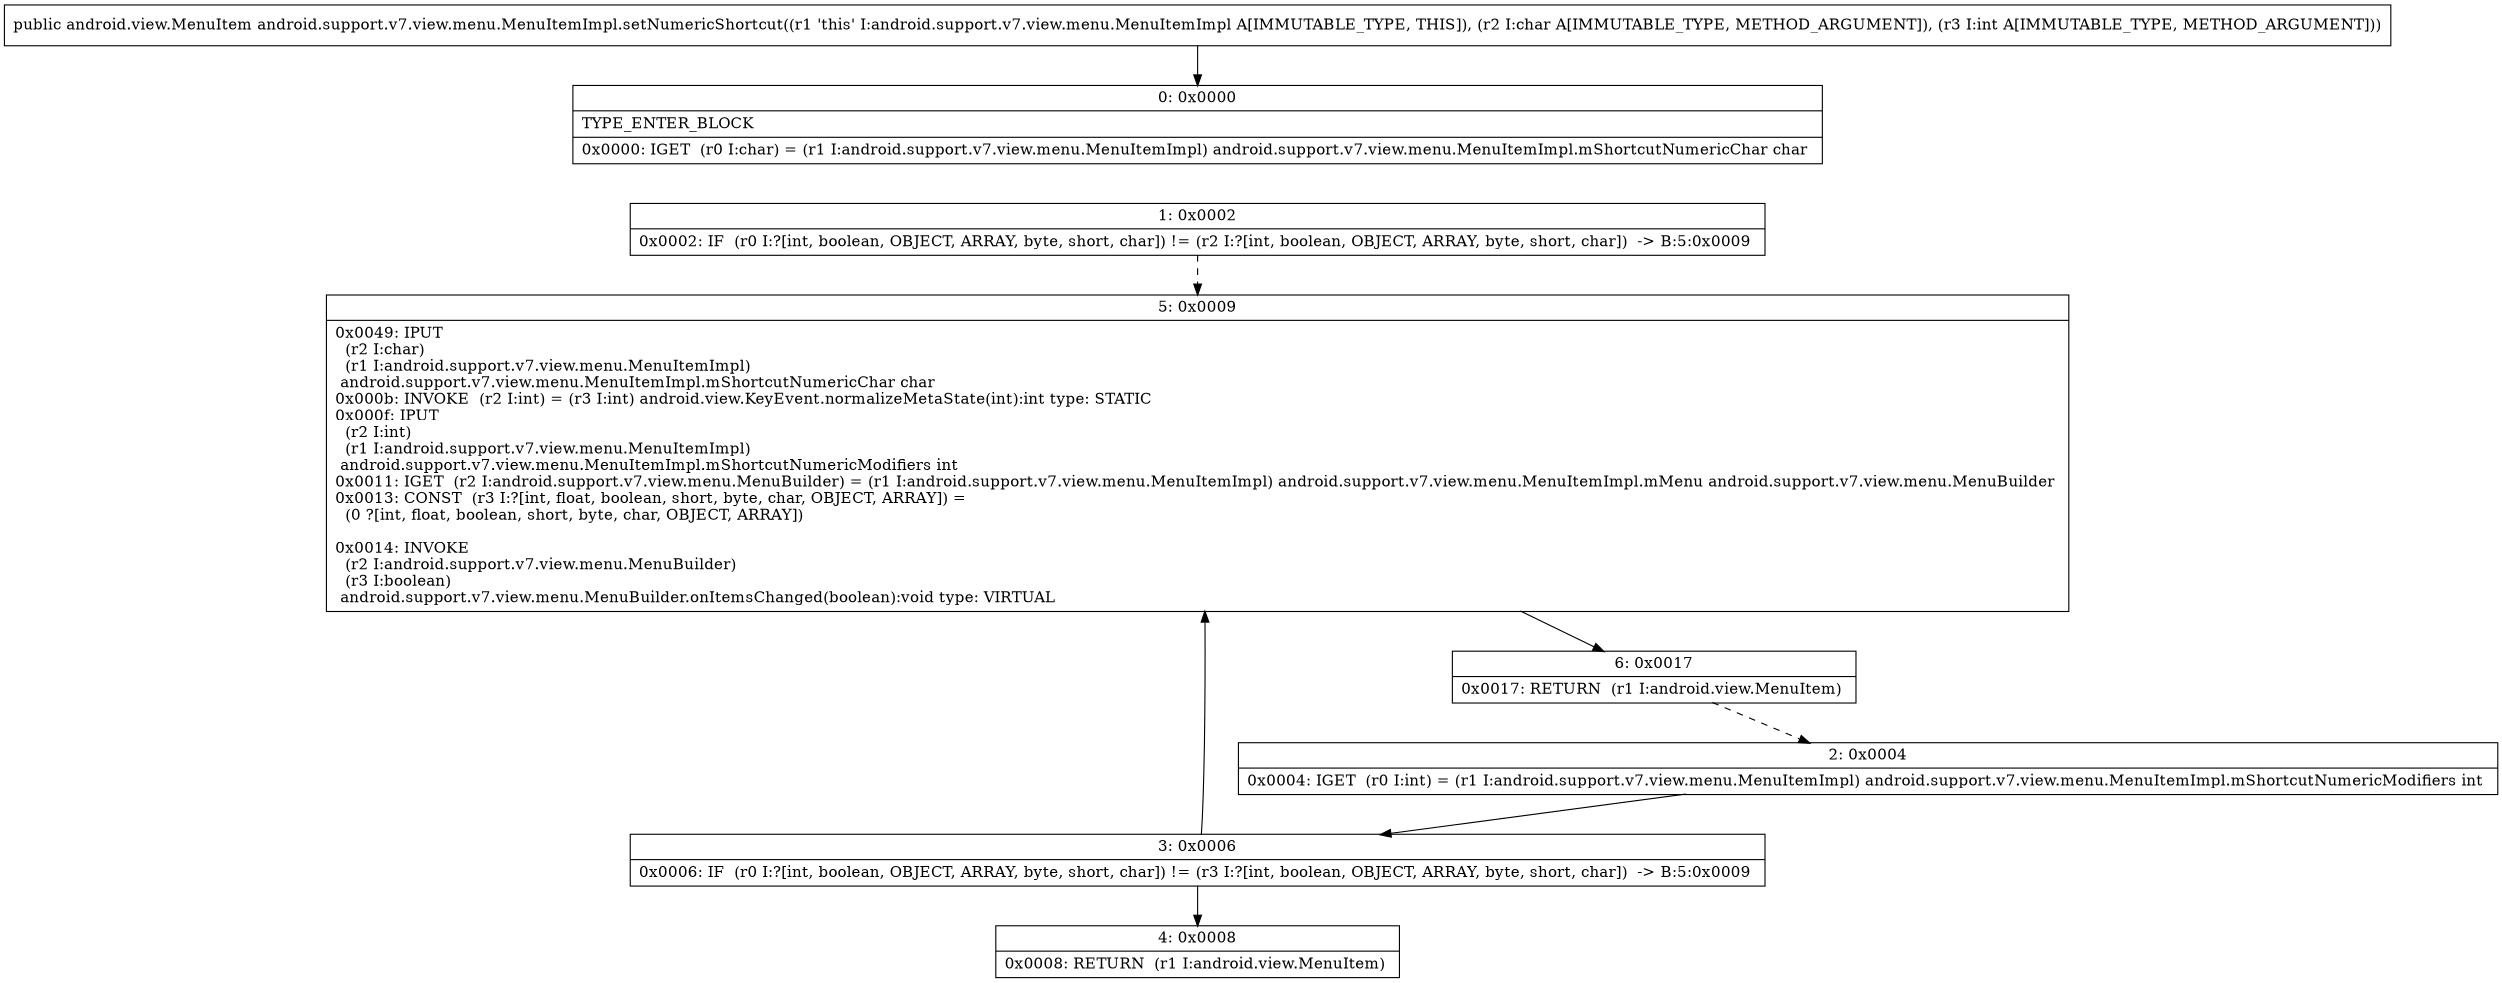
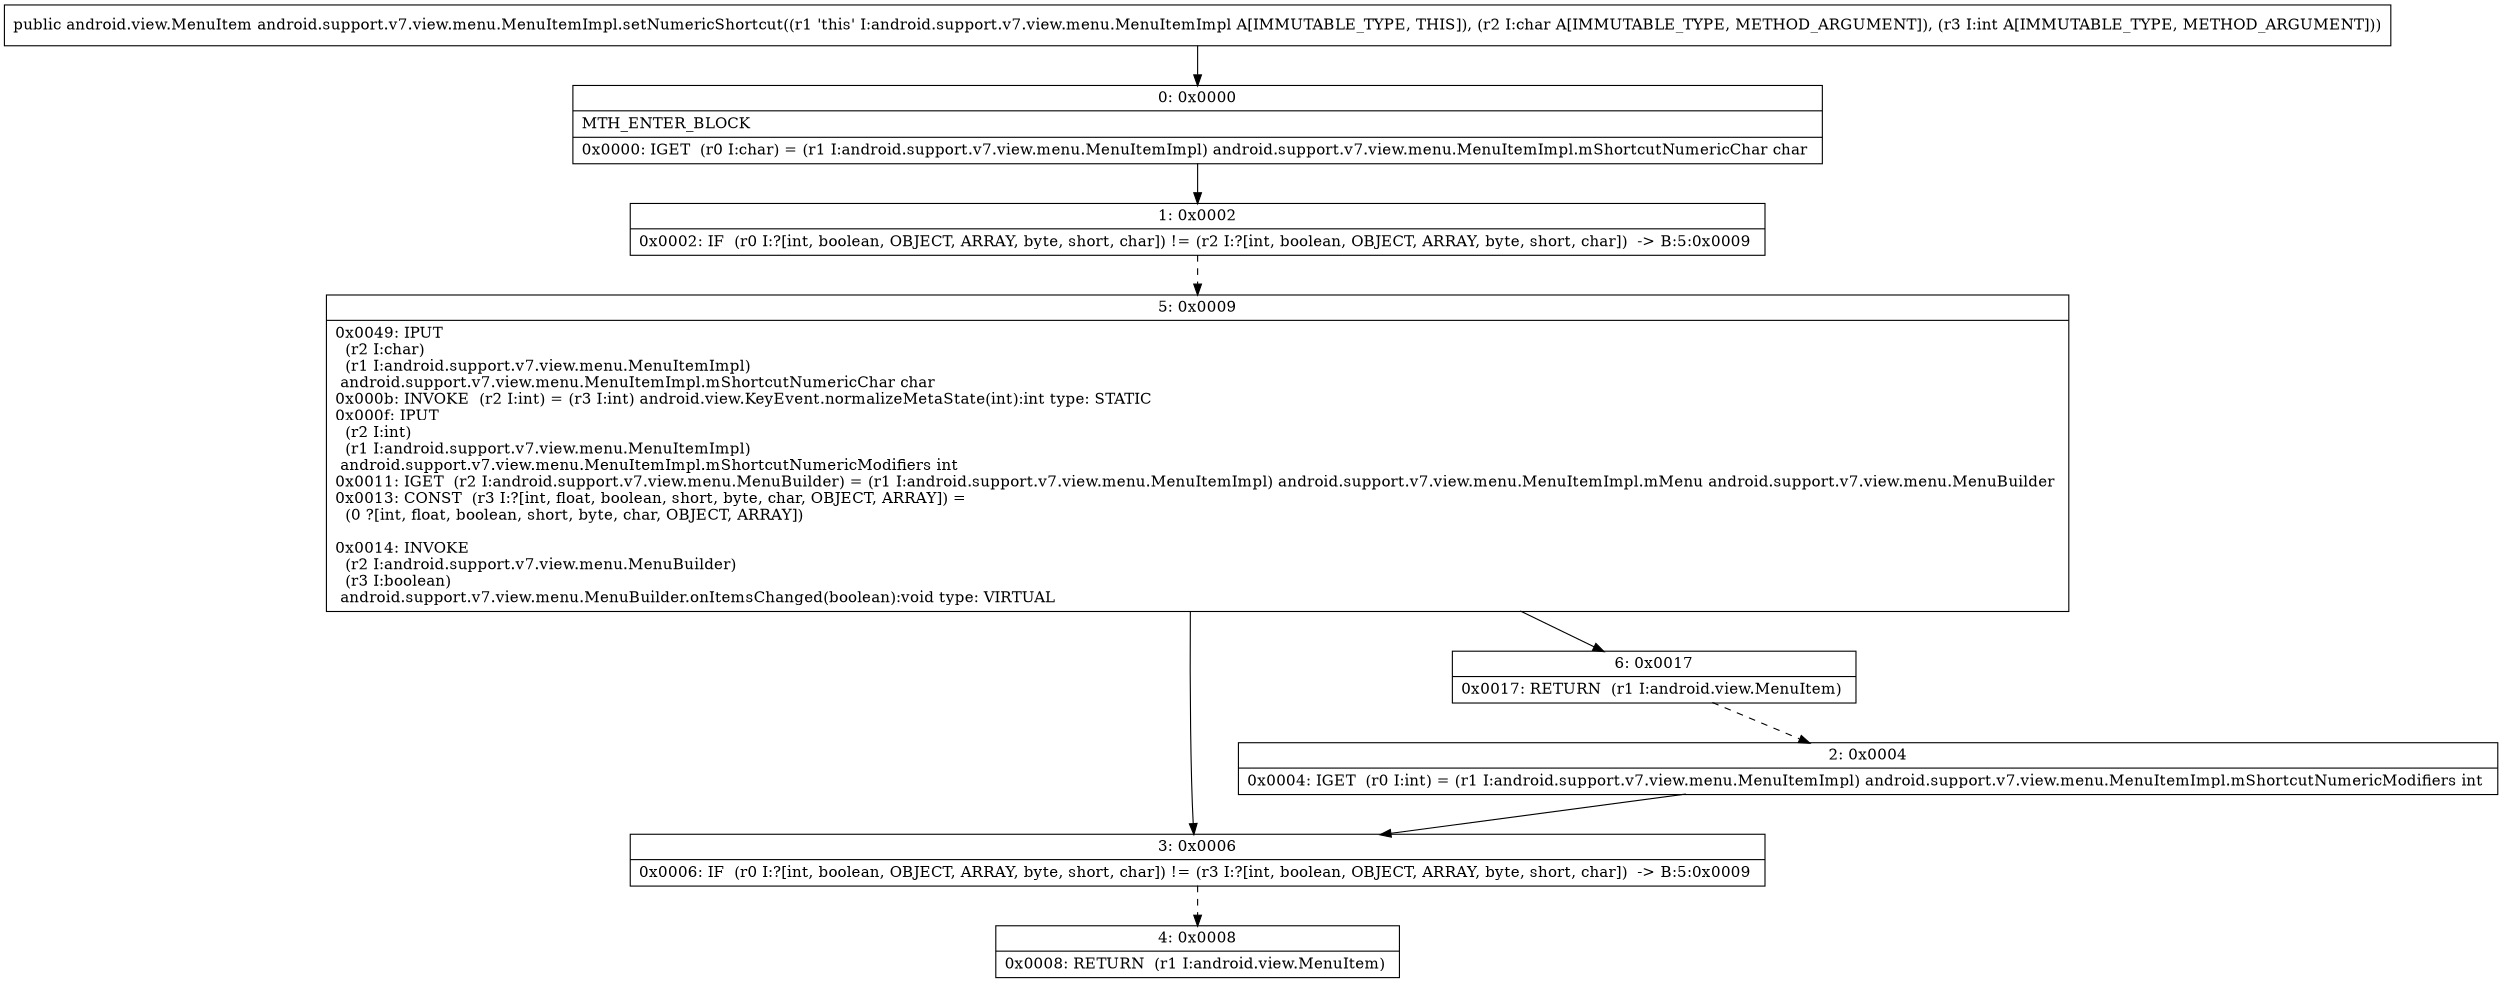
  digraph {
    node [shape=record]
-   n1 [label="{0\:\ 0x0000|TYPE_ENTER_BLOCK\l|0x0000: IGET  (r0 I:char) = (r1 I:android.support.v7.view.menu.MenuItemImpl) android.support.v7.view.menu.MenuItemImpl.mShortcutNumericChar char \l}"]
+   n1 [label="{0\:\ 0x0000|MTH_ENTER_BLOCK\l|0x0000: IGET  (r0 I:char) = (r1 I:android.support.v7.view.menu.MenuItemImpl) android.support.v7.view.menu.MenuItemImpl.mShortcutNumericChar char \l}"]
    n2 [label="{1\:\ 0x0002|0x0002: IF  (r0 I:?[int, boolean, OBJECT, ARRAY, byte, short, char]) != (r2 I:?[int, boolean, OBJECT, ARRAY, byte, short, char])  \-\> B:5:0x0009 \l}"]
    n3 [label="{5\:\ 0x0009|0x0049: IPUT  \l  (r2 I:char)\l  (r1 I:android.support.v7.view.menu.MenuItemImpl)\l android.support.v7.view.menu.MenuItemImpl.mShortcutNumericChar char \l0x000b: INVOKE  (r2 I:int) = (r3 I:int) android.view.KeyEvent.normalizeMetaState(int):int type: STATIC \l0x000f: IPUT  \l  (r2 I:int)\l  (r1 I:android.support.v7.view.menu.MenuItemImpl)\l android.support.v7.view.menu.MenuItemImpl.mShortcutNumericModifiers int \l0x0011: IGET  (r2 I:android.support.v7.view.menu.MenuBuilder) = (r1 I:android.support.v7.view.menu.MenuItemImpl) android.support.v7.view.menu.MenuItemImpl.mMenu android.support.v7.view.menu.MenuBuilder \l0x0013: CONST  (r3 I:?[int, float, boolean, short, byte, char, OBJECT, ARRAY]) = \l  (0 ?[int, float, boolean, short, byte, char, OBJECT, ARRAY])\l \l0x0014: INVOKE  \l  (r2 I:android.support.v7.view.menu.MenuBuilder)\l  (r3 I:boolean)\l android.support.v7.view.menu.MenuBuilder.onItemsChanged(boolean):void type: VIRTUAL \l}"]
    n4 [label="{2\:\ 0x0004|0x0004: IGET  (r0 I:int) = (r1 I:android.support.v7.view.menu.MenuItemImpl) android.support.v7.view.menu.MenuItemImpl.mShortcutNumericModifiers int \l}"]
    n5 [label="{3\:\ 0x0006|0x0006: IF  (r0 I:?[int, boolean, OBJECT, ARRAY, byte, short, char]) != (r3 I:?[int, boolean, OBJECT, ARRAY, byte, short, char])  \-\> B:5:0x0009 \l}"]
    n6 [label="{6\:\ 0x0017|0x0017: RETURN  (r1 I:android.view.MenuItem) \l}"]
    n7 [label="{4\:\ 0x0008|0x0008: RETURN  (r1 I:android.view.MenuItem) \l}"]
    n8 [label="{public android.view.MenuItem android.support.v7.view.menu.MenuItemImpl.setNumericShortcut((r1 'this' I:android.support.v7.view.menu.MenuItemImpl A[IMMUTABLE_TYPE, THIS]), (r2 I:char A[IMMUTABLE_TYPE, METHOD_ARGUMENT]), (r3 I:int A[IMMUTABLE_TYPE, METHOD_ARGUMENT])) }"]
+   n1 -> n2
    n2 -> n3 [style=dashed]
    n3 -> n6
    n4 -> n5
-   n5 -> n3
-   n5 -> n7 [style=solid]
+   n3 -> n5
+   n5 -> n7 [style=dashed]
    n6 -> n4 [style=dashed]
    n8 -> n1
  }
